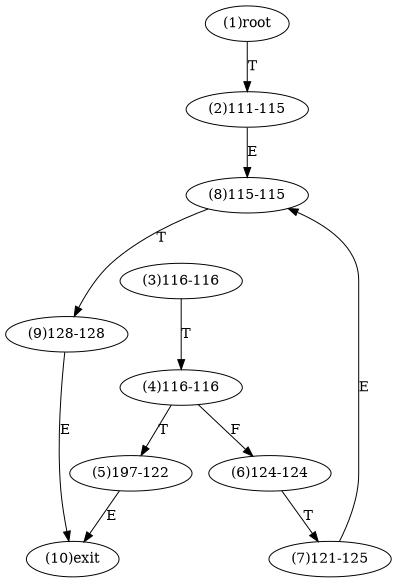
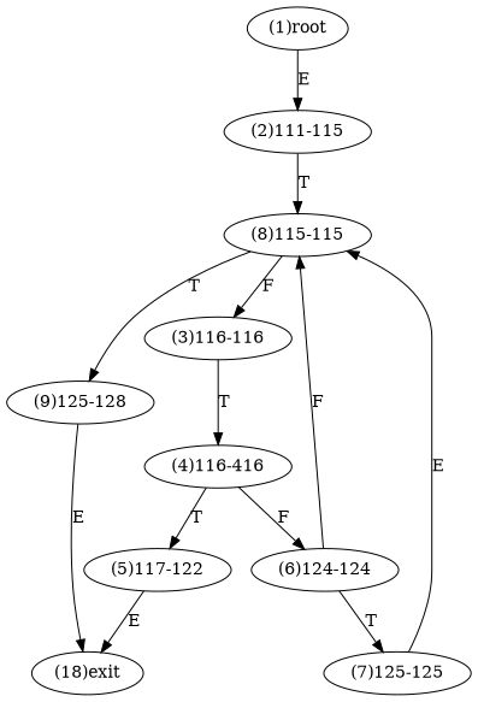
  digraph {
    fontname="DejaVu Serif"
    node [fontname="DejaVu Serif"]
    edge [fontname="DejaVu Serif"]
    n1 [label="(1)root"]
    n2 [label="(2)111-115"]
    n3 [label="(8)115-115"]
    n4 [label="(3)116-116"]
-   n5 [label="(9)128-128"]
-   n6 [label="(4)116-116"]
+   n5 [label="(9)125-128"]
+   n6 [label="(4)116-416"]
    n7 [label="(6)124-124"]
-   n8 [label="(5)197-122"]
-   n9 [label="(7)121-125"]
-   n10 [label="(10)exit"]
-   n1 -> n2 [label=T]
-   n2 -> n3 [label=E]
+   n8 [label="(5)117-122"]
+   n9 [label="(7)125-125"]
+   n10 [label="(18)exit"]
+   n1 -> n2 [label=E]
+   n2 -> n3 [label=T]
+   n3 -> n4 [label=F]
    n3 -> n5 [label=T]
    n4 -> n6 [label=T]
    n5 -> n10 [label=E]
    n6 -> n7 [label=F]
    n6 -> n8 [label=T]
+   n7 -> n3 [label=F]
    n7 -> n9 [label=T]
    n8 -> n10 [label=E]
    n9 -> n3 [label=E]
  }
